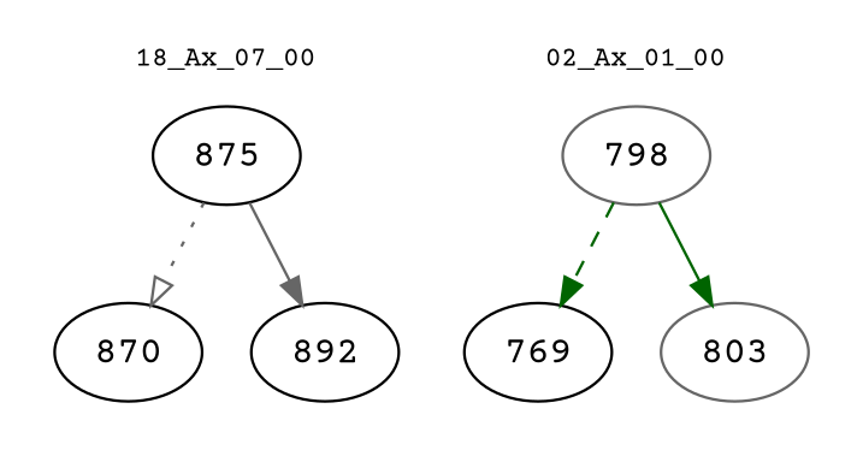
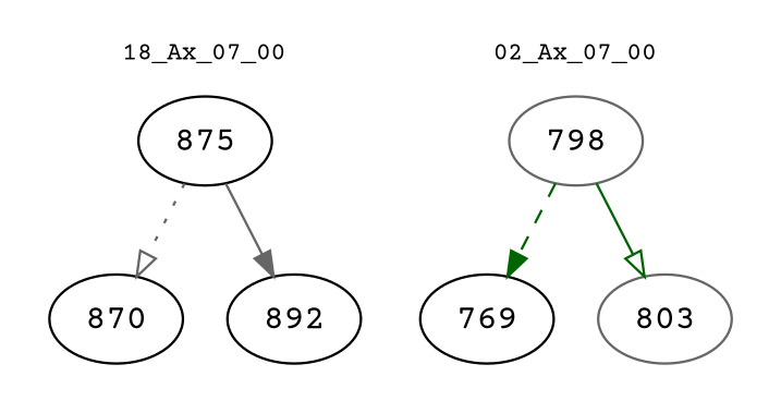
  digraph {
    fontname="Courier Prime"
    node [color=black fontname="Courier Prime"]
    edge [arrowhead=onormal color=gray40 fontname="Courier Prime" style=solid]
    n1 [label=875]
    n2 [label=870]
    n3 [label=892]
    n4 [color=gray40 label=798]
    n5 [label=769]
    n6 [color=gray40 label=803]
    subgraph cluster_1 {
      color=white
      fontsize=10
      label="18_Ax_07_00"
      n1
      n2
      n3
    }
    subgraph cluster_2 {
      color=white
      fontsize=10
-     label="02_Ax_01_00"
+     label="02_Ax_07_00"
      n4
      n5
      n6
    }
    n1 -> n2 [style=dotted]
    n1 -> n3 [arrowhead=normal]
    n4 -> n5 [arrowhead=normal color=darkgreen style=dashed]
-   n4 -> n6 [arrowhead=normal color=darkgreen]
+   n4 -> n6 [color=darkgreen]
  }
